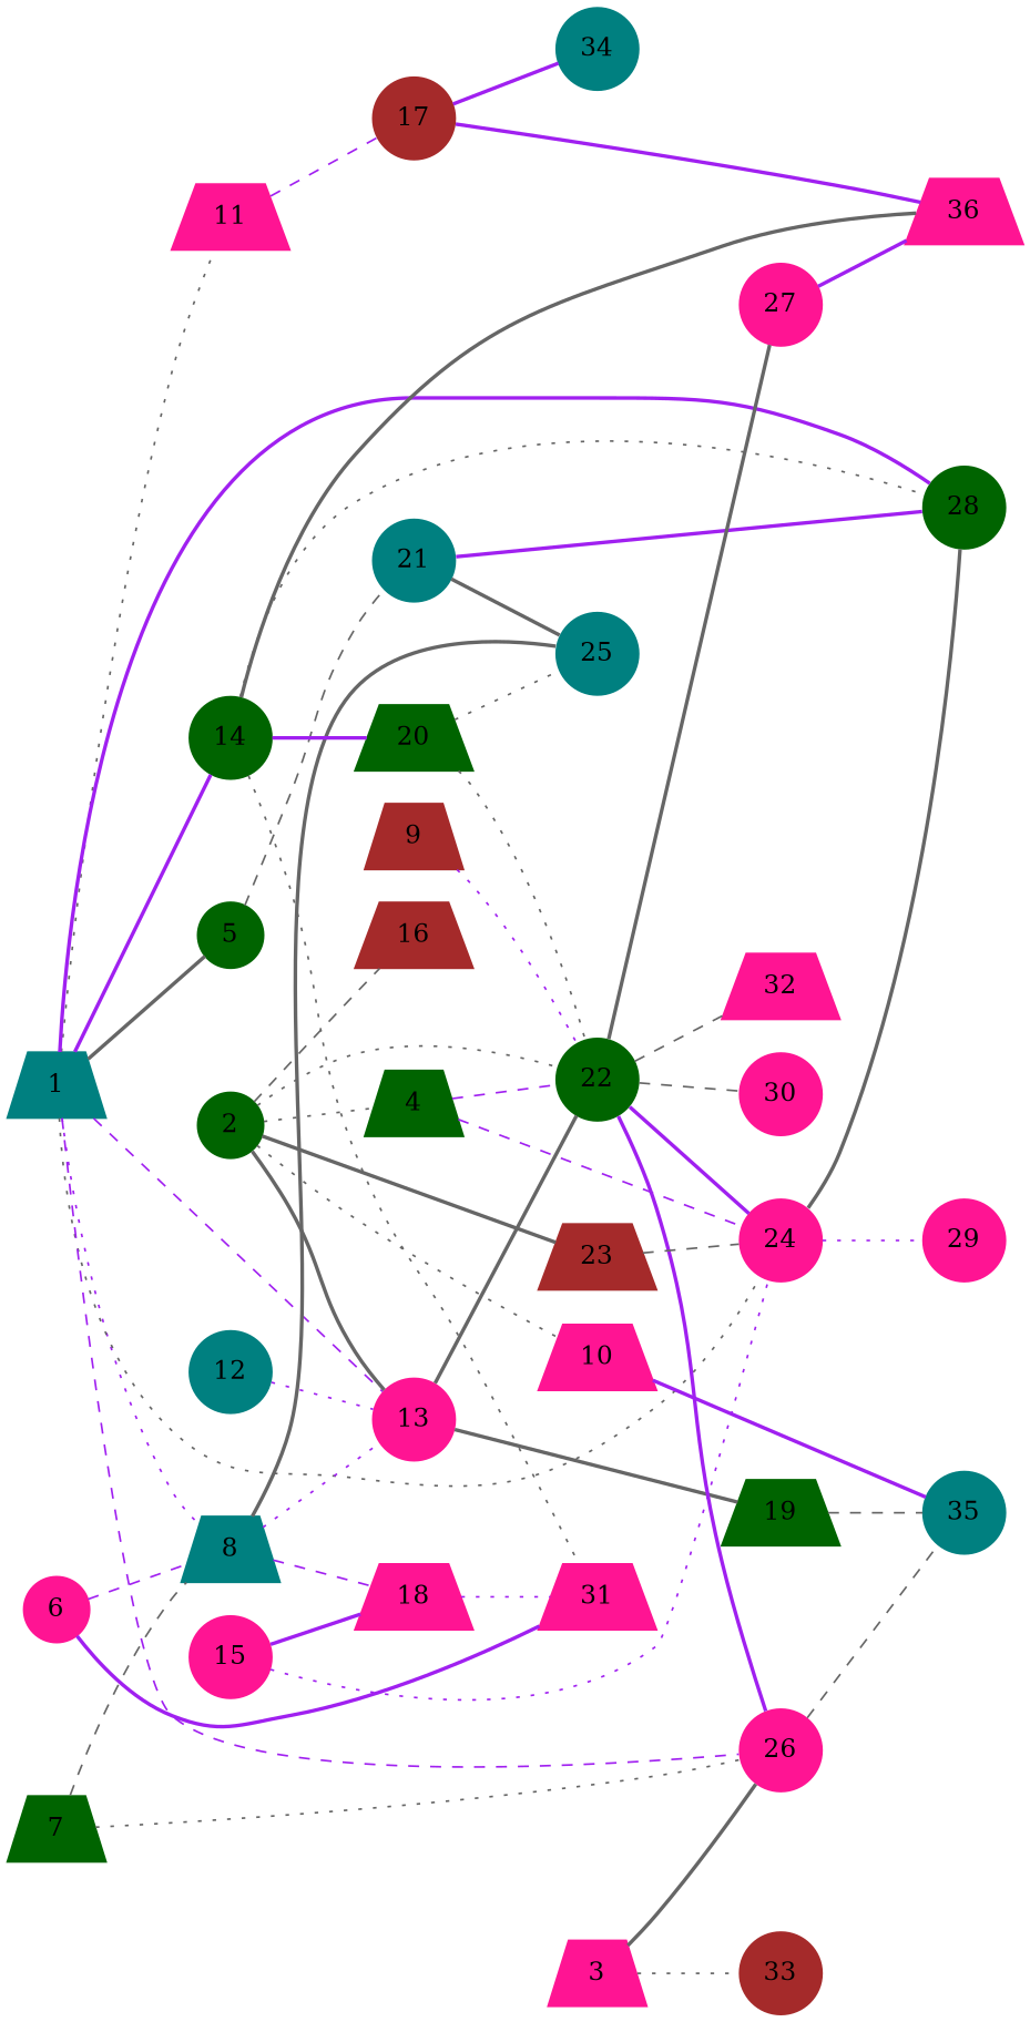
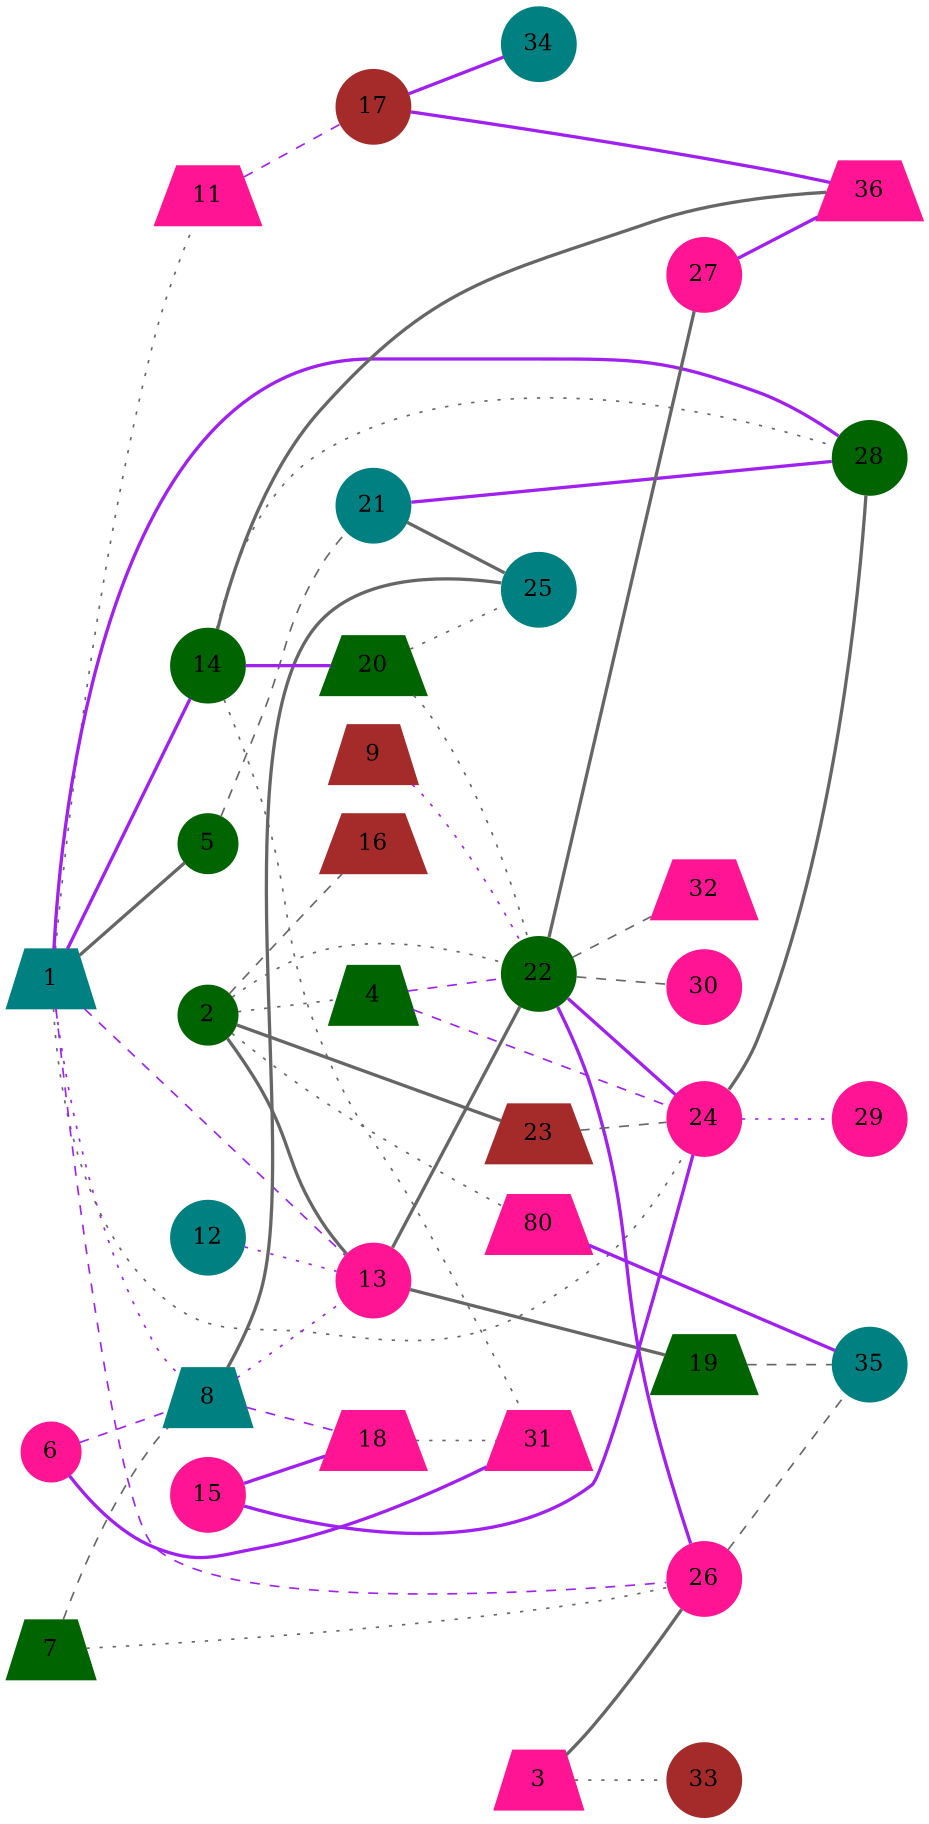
  graph {
    rankdir=LR
    node [color=deeppink shape=circle style=filled]
    edge [color=gray40 style=bold weight=1.0]
    1 [color=teal shape=trapezium]
    5 [color=darkgreen]
    8 [color=teal shape=trapezium]
    11 [shape=trapezium]
    13
    14 [color=darkgreen]
    24
    26
    28 [color=darkgreen]
    21 [color=teal]
    18 [shape=trapezium]
    25 [color=teal]
    17 [color=brown]
    22 [color=darkgreen]
    19 [color=darkgreen shape=trapezium]
    31 [shape=trapezium]
    20 [color=darkgreen shape=trapezium]
    36 [shape=trapezium]
    29
    35 [color=teal]
    2 [color=darkgreen]
    4 [color=darkgreen shape=trapezium]
-   10 [shape=trapezium]
+   10 [shape=trapezium label=80]
    16 [color=brown shape=trapezium]
    23 [color=brown shape=trapezium]
    27
    30
    32 [shape=trapezium]
    3 [shape=trapezium]
    33 [color=brown]
    6
    7 [color=darkgreen shape=trapezium]
    9 [color=brown shape=trapezium]
    34 [color=teal]
    12 [color=teal]
    15
    1 -- 5
    1 -- 8 [color=purple style=dotted]
    1 -- 11 [style=dotted]
    1 -- 13 [color=purple style=dashed]
    1 -- 14 [color=purple]
    1 -- 24 [style=dotted]
    1 -- 26 [color=purple style=dashed]
    1 -- 28 [color=purple]
    5 -- 21 [style=dashed]
    8 -- 13 [color=purple style=dotted]
    8 -- 18 [color=purple style=dashed]
    8 -- 25
    11 -- 17 [color=purple style=dashed]
    13 -- 22 [weight=2.0]
    13 -- 19
    14 -- 28 [style=dotted]
    14 -- 31 [style=dotted]
    14 -- 20 [color=purple]
    14 -- 36
    24 -- 28
    24 -- 29 [color=purple style=dotted]
    26 -- 35 [style=dashed]
    21 -- 28 [color=purple]
    21 -- 25
-   18 -- 31 [color=purple style=dotted]
+   18 -- 31 [style=dotted]
    17 -- 36 [color=purple]
    17 -- 34 [color=purple]
    22 -- 24 [color=purple]
    22 -- 26 [color=purple]
    22 -- 27
    22 -- 30 [style=dashed]
    22 -- 32 [style=dashed]
    19 -- 35 [style=dashed]
    20 -- 25 [style=dotted]
    20 -- 22 [style=dotted]
    2 -- 13
    2 -- 22 [style=dotted]
    2 -- 4 [style=dotted]
    2 -- 10 [style=dotted]
    2 -- 16 [style=dashed]
    2 -- 23
    4 -- 24 [color=purple style=dashed]
    4 -- 22 [color=purple style=dashed]
    10 -- 35 [color=purple]
    23 -- 24 [style=dashed]
    27 -- 36 [color=purple]
    3 -- 26
    3 -- 33 [style=dotted]
    6 -- 8 [color=purple style=dashed]
    6 -- 31 [color=purple]
    7 -- 8 [style=dashed]
    7 -- 26 [style=dotted]
    9 -- 22 [color=purple style=dotted]
    12 -- 13 [color=purple style=dotted]
-   15 -- 24 [color=purple style=dotted]
+   15 -- 24 [color=purple]
    15 -- 18 [color=purple]
  }
